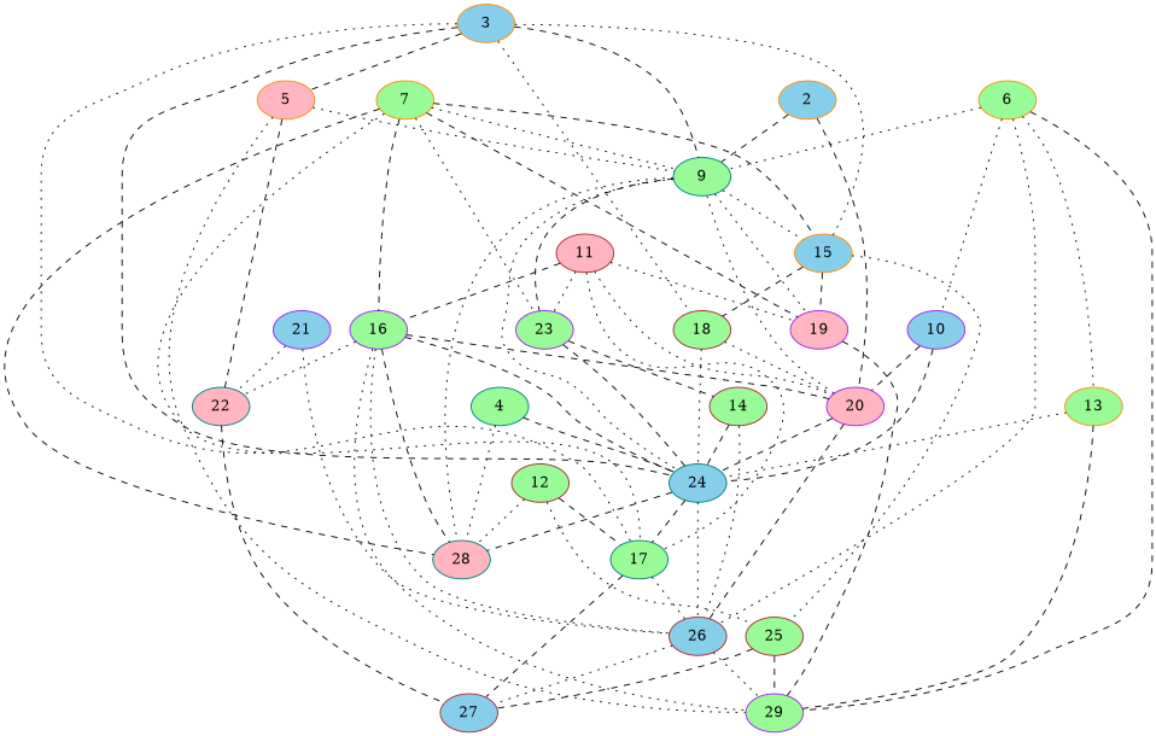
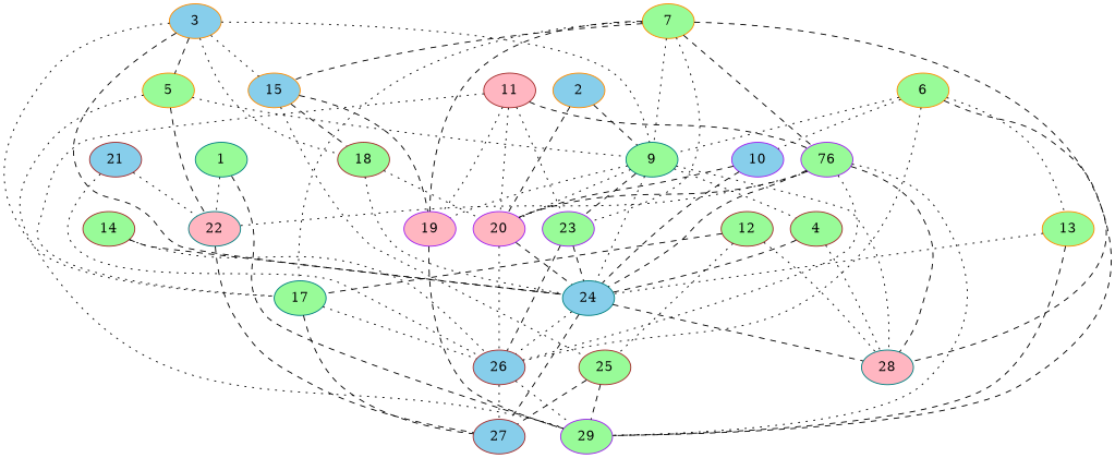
  graph {
    node [color=brown fillcolor=palegreen style=filled]
    edge [style=dotted weight=1.0]
+   1 [color=teal]
    22 [color=teal fillcolor=lightpink]
    29 [color=purple]
    27 [fillcolor=skyblue]
    2 [color=darkorange fillcolor=skyblue]
    9 [color=teal]
    20 [color=purple fillcolor=lightpink]
    15 [color=darkorange fillcolor=skyblue]
    24 [color=teal fillcolor=skyblue]
    28 [color=teal fillcolor=lightpink]
    19 [color=purple fillcolor=lightpink]
    23 [color=purple]
    26 [fillcolor=skyblue]
    3 [color=darkorange fillcolor=skyblue]
-   5 [color=darkorange fillcolor=lightpink]
+   5 [color=darkorange]
    17 [color=teal]
    18
    25
-   4 [color=teal]
+   4
    6 [color=darkorange]
    10 [color=purple fillcolor=skyblue]
    13 [color=darkorange]
    7 [color=darkorange]
-   16 [color=purple]
+   16 [color=purple label=76]
    11 [fillcolor=lightpink]
    12
    14
-   21 [color=purple fillcolor=skyblue]
+   21 [fillcolor=skyblue]
+   1 -- 22
+   1 -- 29 [style=dashed]
    22 -- 27 [style=dashed]
    2 -- 9 [style=dashed]
    2 -- 20 [style=dashed]
    9 -- 20
-   9 -- 15
+   9 -- 4
    9 -- 24
    9 -- 28
    9 -- 19
    9 -- 23 [style=dashed]
    20 -- 24 [style=dashed]
-   20 -- 26 [style=dashed weight=2.0]
+   20 -- 26 [weight=2.0]
    15 -- 19 [style=dashed]
    15 -- 18 [style=dashed]
    15 -- 25
-   24 -- 17 [style=dashed]
+   24 -- 27 [style=dashed]
    24 -- 28 [style=dashed]
    24 -- 26
    19 -- 29 [style=dashed]
    23 -- 24 [style=dashed weight=2.0]
-   23 -- 14 [style=dashed]
+   23 -- 26 [style=dashed]
    26 -- 29
    26 -- 27
-   3 -- 9 [style=dashed]
+   3 -- 9
    3 -- 15
    3 -- 24 [style=dashed]
    3 -- 5 [style=dashed]
    3 -- 17
    3 -- 18
    5 -- 22 [style=dashed]
    5 -- 29
    5 -- 9
    17 -- 27 [style=dashed]
    17 -- 26
    18 -- 20
    18 -- 24
    25 -- 29 [style=dashed]
    25 -- 27 [style=dashed]
    4 -- 24 [style=dashed]
    4 -- 28
    6 -- 29 [style=dashed]
    6 -- 9 [weight=2.0]
    6 -- 26
    6 -- 10
    6 -- 13
    10 -- 20 [style=dashed]
    10 -- 24 [style=dashed]
    13 -- 29 [style=dashed]
    13 -- 24
    7 -- 9
    7 -- 15 [style=dashed]
    7 -- 28 [style=dashed]
    7 -- 19 [style=dashed]
    7 -- 23
    7 -- 17
    7 -- 16 [style=dashed]
    16 -- 22 [weight=2.0]
    16 -- 29
    16 -- 20 [style=dashed]
    16 -- 24 [style=dashed]
    16 -- 28 [style=dashed]
    16 -- 26
    11 -- 20
    11 -- 19
    11 -- 23
    11 -- 17
    11 -- 16 [style=dashed]
    12 -- 28
    12 -- 17 [style=dashed]
    12 -- 25
    14 -- 24 [style=dashed]
    14 -- 26
    21 -- 22
    21 -- 26
  }
